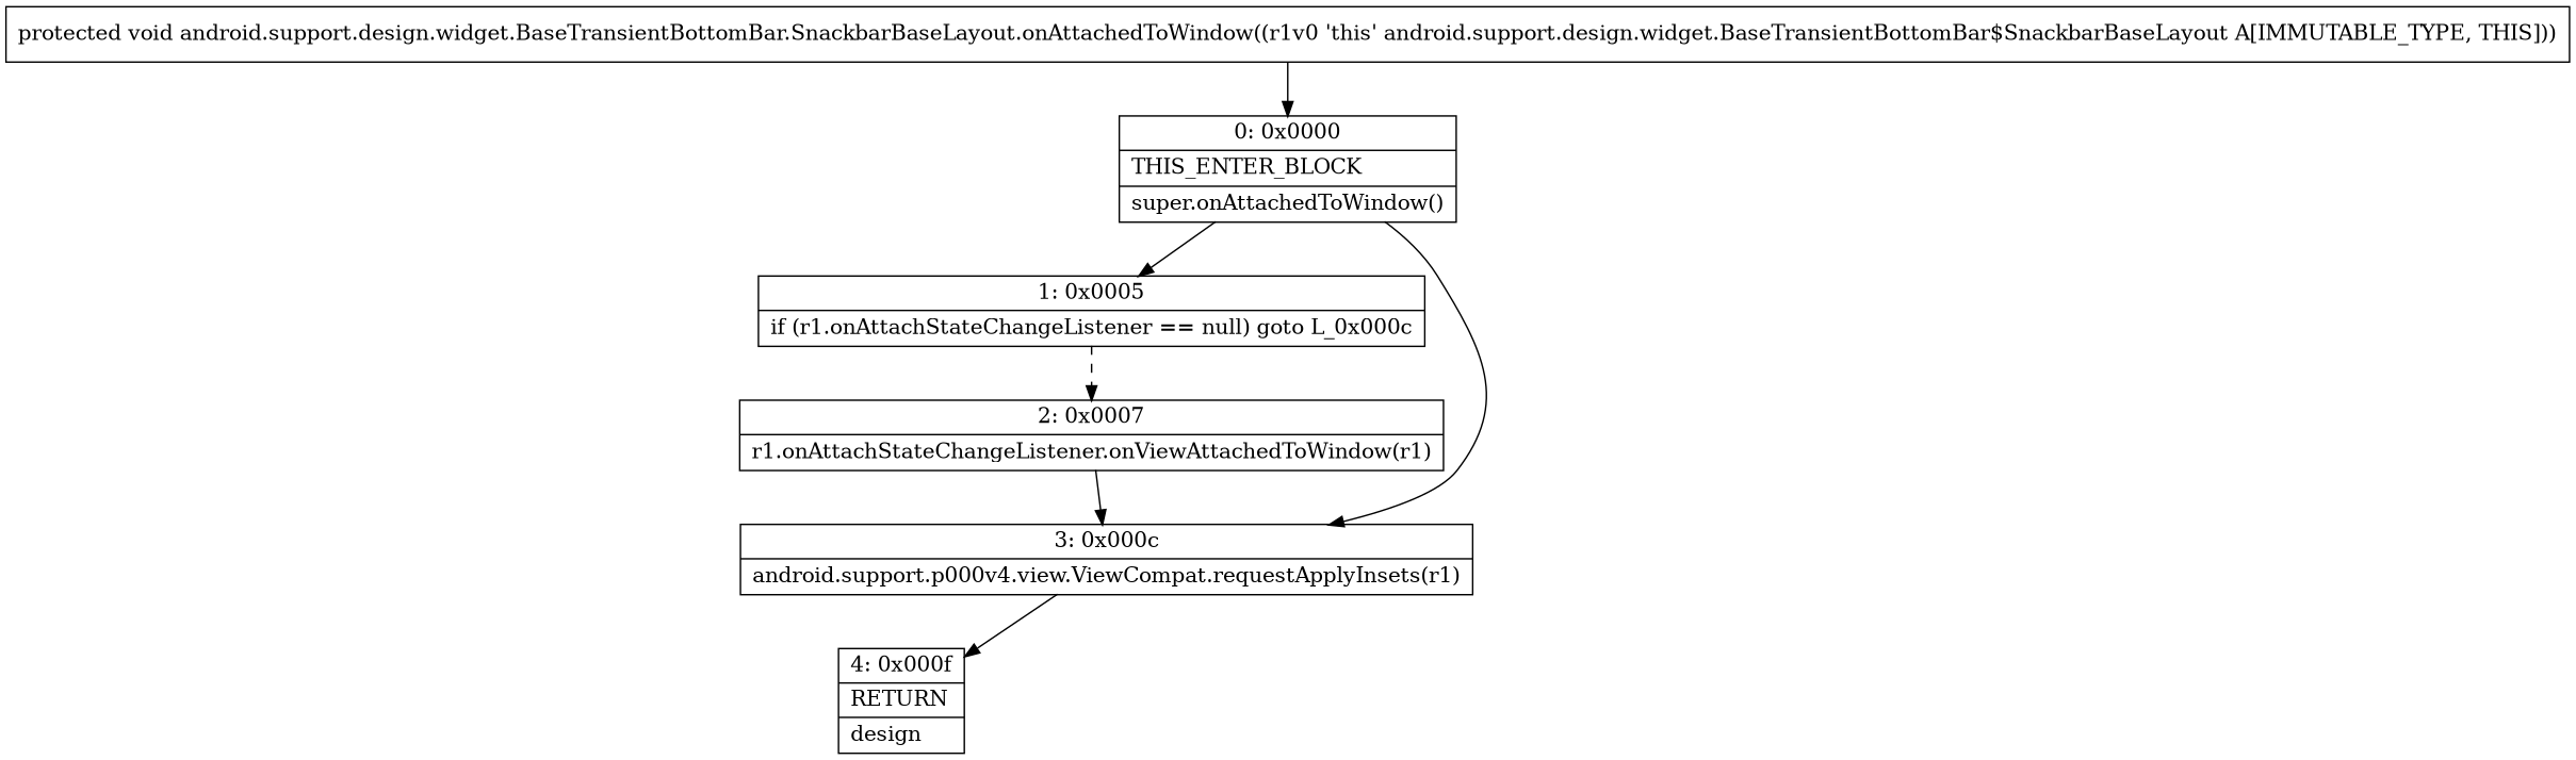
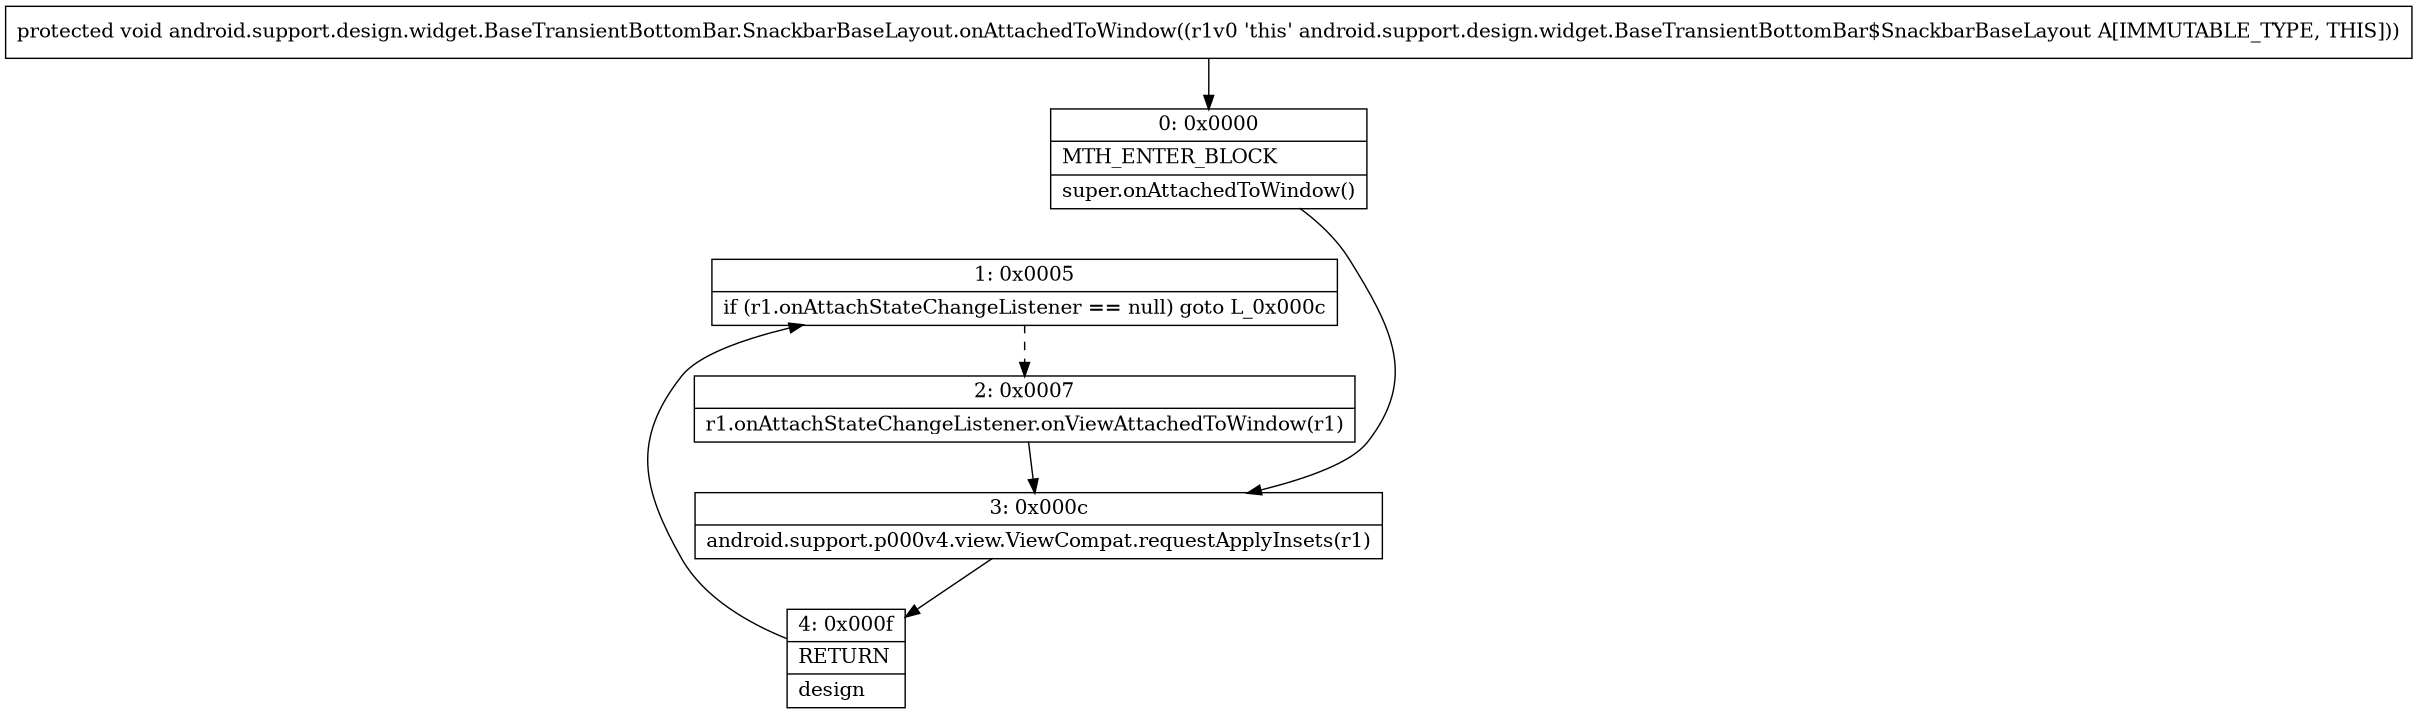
  digraph {
    node [shape=record]
-   n1 [label="{0\:\ 0x0000|THIS_ENTER_BLOCK\l|super.onAttachedToWindow()\l}"]
+   n1 [label="{0\:\ 0x0000|MTH_ENTER_BLOCK\l|super.onAttachedToWindow()\l}"]
    n2 [label="{1\:\ 0x0005|if (r1.onAttachStateChangeListener == null) goto L_0x000c\l}"]
    n3 [label="{3\:\ 0x000c|android.support.p000v4.view.ViewCompat.requestApplyInsets(r1)\l}"]
    n4 [label="{2\:\ 0x0007|r1.onAttachStateChangeListener.onViewAttachedToWindow(r1)\l}"]
    n5 [label="{4\:\ 0x000f|RETURN\l|design\l}"]
    n6 [label="{protected void android.support.design.widget.BaseTransientBottomBar.SnackbarBaseLayout.onAttachedToWindow((r1v0 'this' android.support.design.widget.BaseTransientBottomBar$SnackbarBaseLayout A[IMMUTABLE_TYPE, THIS])) }"]
-   n1 -> n2
+   n5 -> n2
    n1 -> n3
    n2 -> n4 [style=dashed]
    n3 -> n5
    n4 -> n3
    n6 -> n1
  }
